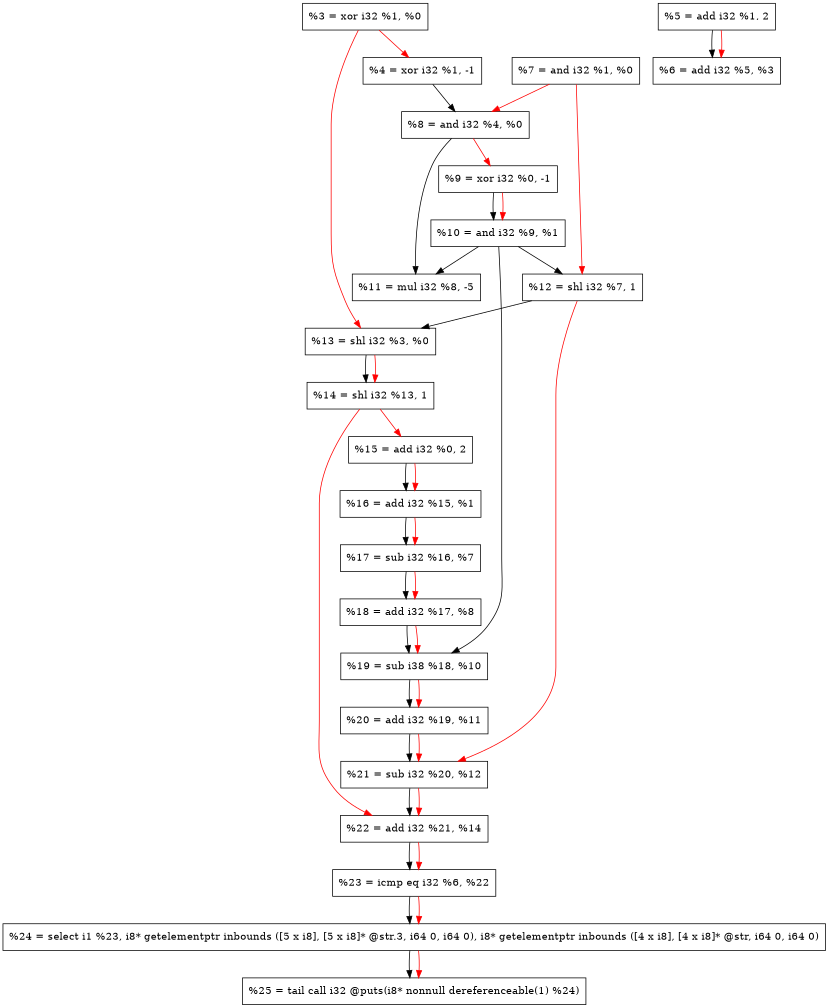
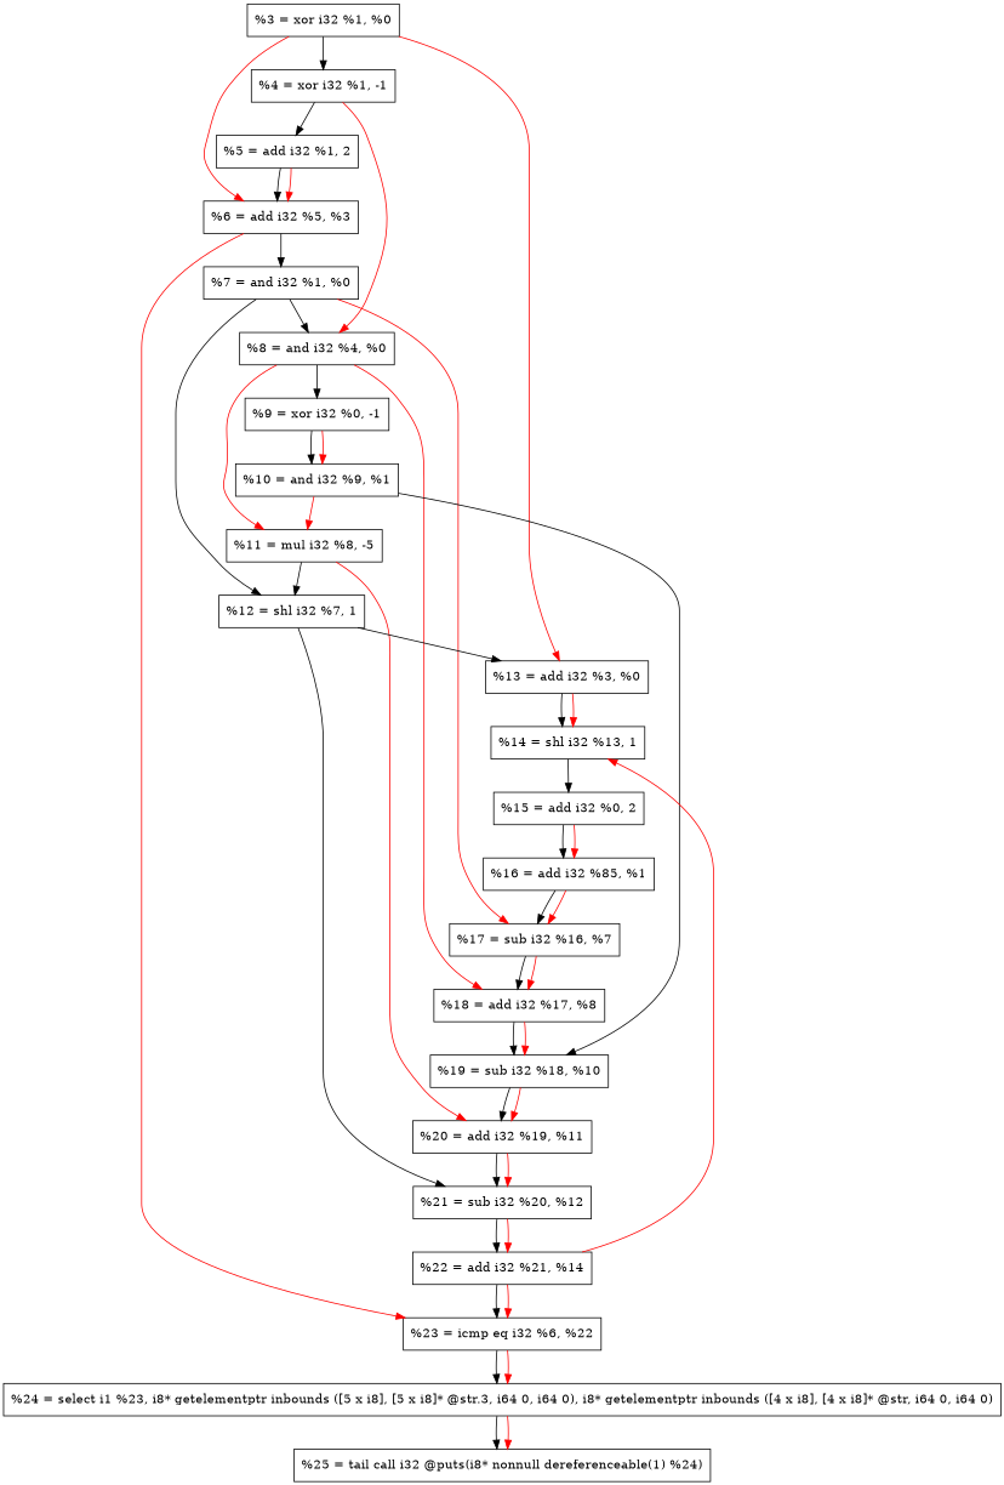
  digraph {
    node [shape=record]
    edge [color=red]
    n1 [label="  %3 = xor i32 %1, %0"]
    n2 [label="  %4 = xor i32 %1, -1"]
    n3 [label="  %6 = add i32 %5, %3"]
-   n4 [label="%13 = shl i32 %3, %0"]
+   n4 [label="  %13 = add i32 %3, %0"]
    n5 [label="  %5 = add i32 %1, 2"]
    n6 [label="  %8 = and i32 %4, %0"]
    n7 [label="  %7 = and i32 %1, %0"]
    n8 [label="  %23 = icmp eq i32 %6, %22"]
    n9 [label="  %14 = shl i32 %13, 1"]
    n10 [label="  %9 = xor i32 %0, -1"]
    n11 [label="  %11 = mul i32 %8, -5"]
    n12 [label="  %18 = add i32 %17, %8"]
    n13 [label="  %12 = shl i32 %7, 1"]
    n14 [label="  %17 = sub i32 %16, %7"]
    n15 [label="  %24 = select i1 %23, i8* getelementptr inbounds ([5 x i8], [5 x i8]* @str.3, i64 0, i64 0), i8* getelementptr inbounds ([4 x i8], [4 x i8]* @str, i64 0, i64 0)"]
    n16 [label="  %21 = sub i32 %20, %12"]
    n17 [label="  %10 = and i32 %9, %1"]
    n18 [label="  %20 = add i32 %19, %11"]
-   n19 [label="%19 = sub i38 %18, %10"]
+   n19 [label="  %19 = sub i32 %18, %10"]
    n20 [label="  %22 = add i32 %21, %14"]
    n21 [label="  %15 = add i32 %0, 2"]
-   n22 [label="  %16 = add i32 %15, %1"]
+   n22 [label="%16 = add i32 %85, %1"]
    n23 [label="  %25 = tail call i32 @puts(i8* nonnull dereferenceable(1) %24)"]
-   n1 -> n2
+   n1 -> n2 [color=""]
+   n1 -> n3
    n1 -> n4
-   n2 -> n6 [color=black]
+   n2 -> n5 [color=""]
+   n2 -> n6
+   n3 -> n7 [color=""]
+   n3 -> n8
    n4 -> n9 [color=""]
    n4 -> n9
    n5 -> n3 [color=""]
    n5 -> n3
-   n6 -> n10
-   n6 -> n11 [color=black]
-   n7 -> n6
-   n7 -> n13
+   n6 -> n10 [color=""]
+   n6 -> n11
+   n6 -> n12
+   n7 -> n6 [color=""]
+   n7 -> n13 [color=black]
+   n7 -> n14
    n8 -> n15 [color=""]
    n8 -> n15
-   n9 -> n20
-   n9 -> n21
+   n20 -> n9
+   n9 -> n21 [color=""]
    n10 -> n17 [color=""]
    n10 -> n17
-   n17 -> n13 [color=""]
+   n11 -> n13 [color=""]
+   n11 -> n18
    n12 -> n19 [color=""]
    n12 -> n19
    n13 -> n4 [color=""]
-   n13 -> n16
+   n13 -> n16 [color=black]
    n14 -> n12 [color=""]
    n14 -> n12
    n15 -> n23 [color=""]
    n15 -> n23
    n16 -> n20 [color=""]
    n16 -> n20
-   n17 -> n11 [color=""]
+   n17 -> n11
    n17 -> n19 [color=black]
    n18 -> n16 [color=""]
    n18 -> n16
    n19 -> n18 [color=""]
    n19 -> n18
    n20 -> n8 [color=""]
    n20 -> n8
    n21 -> n22 [color=""]
    n21 -> n22
    n22 -> n14 [color=""]
    n22 -> n14
  }
